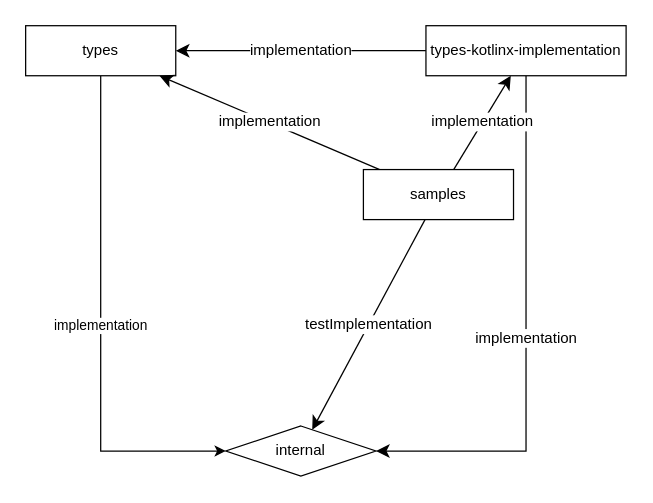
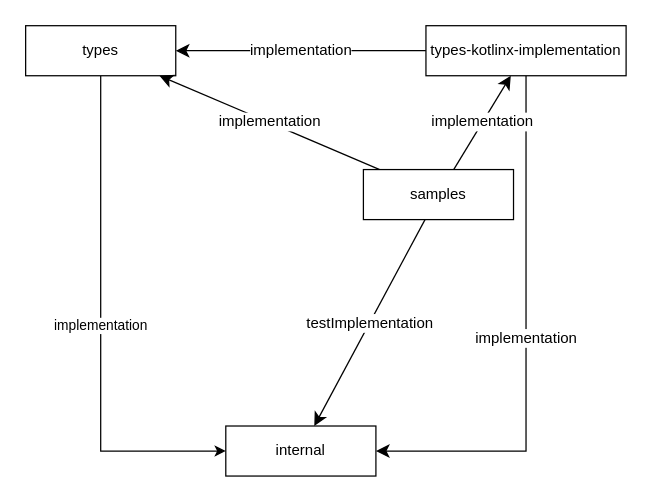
  <mxCell id="0" />
  <mxCell id="1" parent="0" />
- <mxCell id="2" value="internal" style="rhombus;whiteSpace=wrap;html=1;" parent="1" vertex="1"><mxGeometry x="180" y="340" width="120" height="40" as="geometry" /></mxCell>
+ <mxCell id="2" value="internal" style="rounded=0;whiteSpace=wrap;html=1;" parent="1" vertex="1"><mxGeometry x="180" y="340" width="120" height="40" as="geometry" /></mxCell>
  <mxCell id="3" value="implementation" style="rounded=0;orthogonalLoop=1;jettySize=auto;html=1;entryX=0;entryY=0.5;entryDx=0;entryDy=0;edgeStyle=orthogonalEdgeStyle;exitX=0.5;exitY=1;exitDx=0;exitDy=0;" parent="1" source="4" target="2" edge="1"><mxGeometry relative="1" as="geometry" /></mxCell>
  <mxCell id="4" value="types" style="rounded=0;whiteSpace=wrap;html=1;" parent="1" vertex="1"><mxGeometry x="20" y="20" width="120" height="40" as="geometry" /></mxCell>
  <mxCell id="5" value="implementation" style="edgeStyle=none;curved=1;rounded=0;orthogonalLoop=1;jettySize=auto;html=1;fontSize=12;startSize=8;endSize=8;" parent="1" source="7" target="4" edge="1"><mxGeometry relative="1" as="geometry" /></mxCell>
  <mxCell id="6" value="implementation" style="edgeStyle=orthogonalEdgeStyle;rounded=0;orthogonalLoop=1;jettySize=auto;html=1;fontSize=12;startSize=8;endSize=8;entryX=1;entryY=0.5;entryDx=0;entryDy=0;exitX=0.5;exitY=1;exitDx=0;exitDy=0;" edge="1" parent="1" source="7" target="2"><mxGeometry relative="1" as="geometry" /></mxCell>
  <mxCell id="7" value="types-kotlinx-implementation" style="rounded=0;whiteSpace=wrap;html=1;" parent="1" vertex="1"><mxGeometry x="340" y="20" width="160" height="40" as="geometry" /></mxCell>
  <mxCell id="8" value="implementation" style="edgeStyle=none;curved=1;rounded=0;orthogonalLoop=1;jettySize=auto;html=1;fontSize=12;startSize=8;endSize=8;" parent="1" source="11" target="7" edge="1"><mxGeometry relative="1" as="geometry" /></mxCell>
  <mxCell id="9" value="implementation" style="edgeStyle=none;curved=1;rounded=0;orthogonalLoop=1;jettySize=auto;html=1;fontSize=12;startSize=8;endSize=8;" parent="1" source="11" target="4" edge="1"><mxGeometry relative="1" as="geometry" /></mxCell>
  <mxCell id="10" value="testImplementation" style="edgeStyle=none;curved=1;rounded=0;orthogonalLoop=1;jettySize=auto;html=1;fontSize=12;startSize=8;endSize=8;" edge="1" parent="1" source="11" target="2"><mxGeometry relative="1" as="geometry" /></mxCell>
  <mxCell id="11" value="samples" style="rounded=0;whiteSpace=wrap;html=1;" parent="1" vertex="1"><mxGeometry x="290" y="135" width="120" height="40" as="geometry" /></mxCell>
